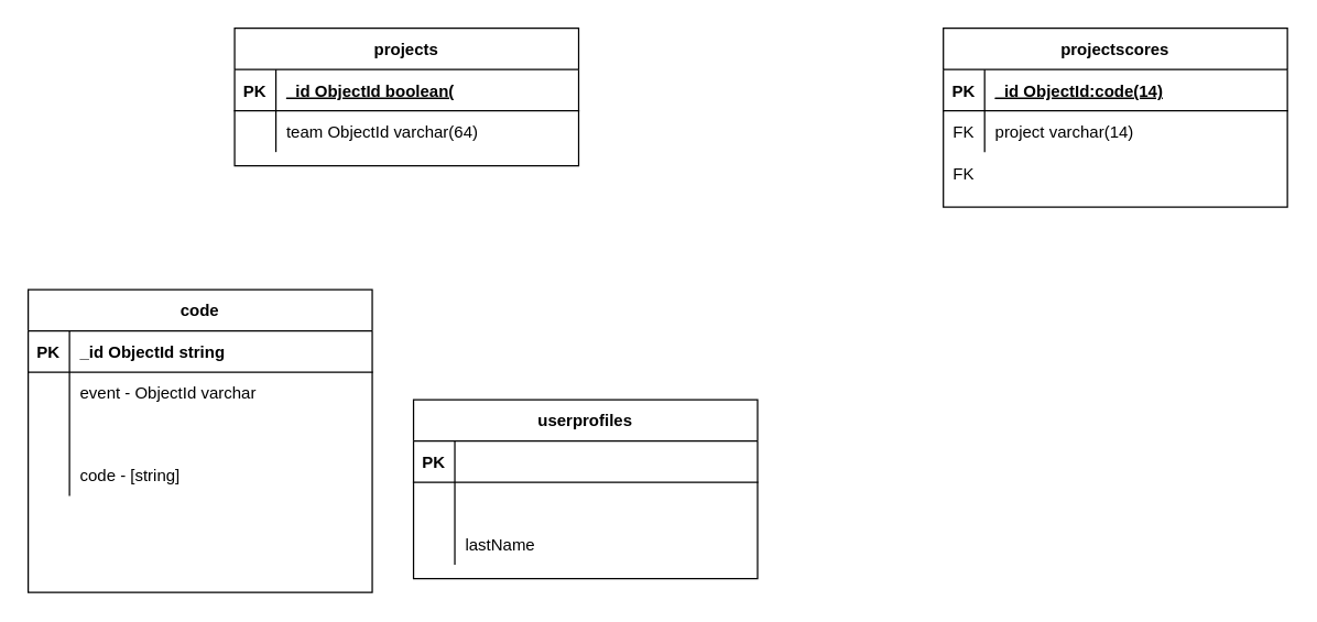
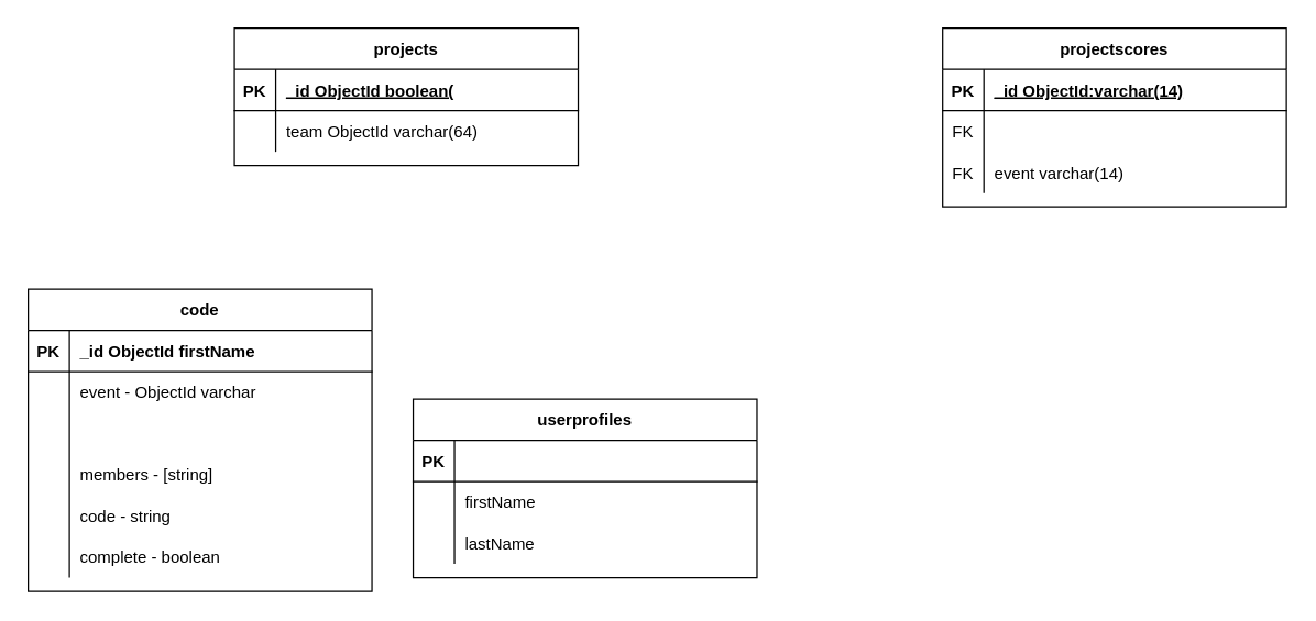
  <mxCell id="0" />
  <mxCell id="1" parent="0" />
  <mxCell id="2" value="projects" style="shape=table;startSize=30;container=1;collapsible=1;childLayout=tableLayout;fixedRows=1;rowLines=0;fontStyle=1;align=center;resizeLast=1;" parent="1" vertex="1"><mxGeometry x="170" y="20" width="250" height="100" as="geometry" /></mxCell>
  <mxCell id="3" value="" style="shape=partialRectangle;collapsible=0;dropTarget=0;pointerEvents=0;fillColor=none;points=[[0,0.5],[1,0.5]];portConstraint=eastwest;top=0;left=0;right=0;bottom=1;" parent="2" vertex="1"><mxGeometry y="30" width="250" height="30" as="geometry" /></mxCell>
  <mxCell id="4" value="PK" style="shape=partialRectangle;overflow=hidden;connectable=0;fillColor=none;top=0;left=0;bottom=0;right=0;fontStyle=1;" parent="3" vertex="1"><mxGeometry width="30" height="30" as="geometry"><mxRectangle width="30" height="30" as="alternateBounds" /></mxGeometry></mxCell>
  <mxCell id="5" value="_id ObjectId boolean(" style="shape=partialRectangle;overflow=hidden;connectable=0;fillColor=none;top=0;left=0;bottom=0;right=0;align=left;spacingLeft=6;fontStyle=5;" parent="3" vertex="1"><mxGeometry x="30" width="220" height="30" as="geometry"><mxRectangle width="220" height="30" as="alternateBounds" /></mxGeometry></mxCell>
  <mxCell id="6" value="" style="shape=partialRectangle;collapsible=0;dropTarget=0;pointerEvents=0;fillColor=none;points=[[0,0.5],[1,0.5]];portConstraint=eastwest;top=0;left=0;right=0;bottom=0;" parent="2" vertex="1"><mxGeometry y="60" width="250" height="30" as="geometry" /></mxCell>
  <mxCell id="7" value="" style="shape=partialRectangle;overflow=hidden;connectable=0;fillColor=none;top=0;left=0;bottom=0;right=0;" parent="6" vertex="1"><mxGeometry width="30" height="30" as="geometry"><mxRectangle width="30" height="30" as="alternateBounds" /></mxGeometry></mxCell>
  <mxCell id="8" value="team ObjectId varchar(64)" style="shape=partialRectangle;overflow=hidden;connectable=0;fillColor=none;top=0;left=0;bottom=0;right=0;align=left;spacingLeft=6;" parent="6" vertex="1"><mxGeometry x="30" width="220" height="30" as="geometry"><mxRectangle width="220" height="30" as="alternateBounds" /></mxGeometry></mxCell>
  <mxCell id="9" value="projectscores" style="shape=table;startSize=30;container=1;collapsible=1;childLayout=tableLayout;fixedRows=1;rowLines=0;fontStyle=1;align=center;resizeLast=1;" parent="1" vertex="1"><mxGeometry x="685" y="20" width="250" height="130" as="geometry" /></mxCell>
  <mxCell id="10" value="" style="shape=partialRectangle;collapsible=0;dropTarget=0;pointerEvents=0;fillColor=none;points=[[0,0.5],[1,0.5]];portConstraint=eastwest;top=0;left=0;right=0;bottom=1;" parent="9" vertex="1"><mxGeometry y="30" width="250" height="30" as="geometry" /></mxCell>
  <mxCell id="11" value="PK" style="shape=partialRectangle;overflow=hidden;connectable=0;fillColor=none;top=0;left=0;bottom=0;right=0;fontStyle=1;" parent="10" vertex="1"><mxGeometry width="30" height="30" as="geometry"><mxRectangle width="30" height="30" as="alternateBounds" /></mxGeometry></mxCell>
- <mxCell id="12" value="_id ObjectId:code(14)" style="shape=partialRectangle;overflow=hidden;connectable=0;fillColor=none;top=0;left=0;bottom=0;right=0;align=left;spacingLeft=6;fontStyle=5;" parent="10" vertex="1"><mxGeometry x="30" width="220" height="30" as="geometry"><mxRectangle width="220" height="30" as="alternateBounds" /></mxGeometry></mxCell>
+ <mxCell id="12" value="_id ObjectId:varchar(14)" style="shape=partialRectangle;overflow=hidden;connectable=0;fillColor=none;top=0;left=0;bottom=0;right=0;align=left;spacingLeft=6;fontStyle=5;" parent="10" vertex="1"><mxGeometry x="30" width="220" height="30" as="geometry"><mxRectangle width="220" height="30" as="alternateBounds" /></mxGeometry></mxCell>
  <mxCell id="13" value="" style="shape=partialRectangle;collapsible=0;dropTarget=0;pointerEvents=0;fillColor=none;points=[[0,0.5],[1,0.5]];portConstraint=eastwest;top=0;left=0;right=0;bottom=0;" parent="9" vertex="1"><mxGeometry y="60" width="250" height="30" as="geometry" /></mxCell>
  <mxCell id="14" value="FK" style="shape=partialRectangle;overflow=hidden;connectable=0;fillColor=none;top=0;left=0;bottom=0;right=0;" parent="13" vertex="1"><mxGeometry width="30" height="30" as="geometry"><mxRectangle width="30" height="30" as="alternateBounds" /></mxGeometry></mxCell>
- <mxCell id="15" value="project varchar(14)" style="shape=partialRectangle;overflow=hidden;connectable=0;fillColor=none;top=0;left=0;bottom=0;right=0;align=left;spacingLeft=6;" parent="13" vertex="1"><mxGeometry x="30" width="220" height="30" as="geometry"><mxRectangle width="220" height="30" as="alternateBounds" /></mxGeometry></mxCell>
  <mxCell id="16" style="shape=partialRectangle;collapsible=0;dropTarget=0;pointerEvents=0;fillColor=none;points=[[0,0.5],[1,0.5]];portConstraint=eastwest;top=0;left=0;right=0;bottom=0;" parent="9" vertex="1"><mxGeometry y="90" width="250" height="30" as="geometry" /></mxCell>
  <mxCell id="17" value="FK" style="shape=partialRectangle;overflow=hidden;connectable=0;fillColor=none;top=0;left=0;bottom=0;right=0;" parent="16" vertex="1"><mxGeometry width="30" height="30" as="geometry"><mxRectangle width="30" height="30" as="alternateBounds" /></mxGeometry></mxCell>
+ <mxCell id="18" value="event varchar(14)" style="shape=partialRectangle;overflow=hidden;connectable=0;fillColor=none;top=0;left=0;bottom=0;right=0;align=left;spacingLeft=6;" parent="16" vertex="1"><mxGeometry x="30" width="220" height="30" as="geometry"><mxRectangle width="220" height="30" as="alternateBounds" /></mxGeometry></mxCell>
  <mxCell id="19" value="userprofiles" style="shape=table;startSize=30;container=1;collapsible=1;childLayout=tableLayout;fixedRows=1;rowLines=0;fontStyle=1;align=center;resizeLast=1;" parent="1" vertex="1"><mxGeometry x="300" y="290" width="250" height="130" as="geometry" /></mxCell>
  <mxCell id="20" value="" style="shape=partialRectangle;collapsible=0;dropTarget=0;pointerEvents=0;fillColor=none;points=[[0,0.5],[1,0.5]];portConstraint=eastwest;top=0;left=0;right=0;bottom=1;" parent="19" vertex="1"><mxGeometry y="30" width="250" height="30" as="geometry" /></mxCell>
  <mxCell id="21" value="PK" style="shape=partialRectangle;overflow=hidden;connectable=0;fillColor=none;top=0;left=0;bottom=0;right=0;fontStyle=1;" parent="20" vertex="1"><mxGeometry width="30" height="30" as="geometry"><mxRectangle width="30" height="30" as="alternateBounds" /></mxGeometry></mxCell>
  <mxCell id="22" value="" style="shape=partialRectangle;collapsible=0;dropTarget=0;pointerEvents=0;fillColor=none;points=[[0,0.5],[1,0.5]];portConstraint=eastwest;top=0;left=0;right=0;bottom=0;" parent="19" vertex="1"><mxGeometry y="60" width="250" height="30" as="geometry" /></mxCell>
  <mxCell id="23" value="" style="shape=partialRectangle;overflow=hidden;connectable=0;fillColor=none;top=0;left=0;bottom=0;right=0;" parent="22" vertex="1"><mxGeometry width="30" height="30" as="geometry"><mxRectangle width="30" height="30" as="alternateBounds" /></mxGeometry></mxCell>
+ <mxCell id="24" value="firstName" style="shape=partialRectangle;overflow=hidden;connectable=0;fillColor=none;top=0;left=0;bottom=0;right=0;align=left;spacingLeft=6;" parent="22" vertex="1"><mxGeometry x="30" width="220" height="30" as="geometry"><mxRectangle width="220" height="30" as="alternateBounds" /></mxGeometry></mxCell>
  <mxCell id="25" style="shape=partialRectangle;collapsible=0;dropTarget=0;pointerEvents=0;fillColor=none;points=[[0,0.5],[1,0.5]];portConstraint=eastwest;top=0;left=0;right=0;bottom=0;" parent="19" vertex="1"><mxGeometry y="90" width="250" height="30" as="geometry" /></mxCell>
  <mxCell id="26" style="shape=partialRectangle;overflow=hidden;connectable=0;fillColor=none;top=0;left=0;bottom=0;right=0;" parent="25" vertex="1"><mxGeometry width="30" height="30" as="geometry"><mxRectangle width="30" height="30" as="alternateBounds" /></mxGeometry></mxCell>
  <mxCell id="27" value="lastName" style="shape=partialRectangle;overflow=hidden;connectable=0;fillColor=none;top=0;left=0;bottom=0;right=0;align=left;spacingLeft=6;" parent="25" vertex="1"><mxGeometry x="30" width="220" height="30" as="geometry"><mxRectangle width="220" height="30" as="alternateBounds" /></mxGeometry></mxCell>
  <mxCell id="28" value="code" style="shape=table;startSize=30;container=1;collapsible=1;childLayout=tableLayout;fixedRows=1;rowLines=0;fontStyle=1;align=center;resizeLast=1;" parent="1" vertex="1"><mxGeometry x="20" y="210" width="250" height="220" as="geometry" /></mxCell>
  <mxCell id="29" value="" style="shape=partialRectangle;collapsible=0;dropTarget=0;pointerEvents=0;fillColor=none;points=[[0,0.5],[1,0.5]];portConstraint=eastwest;top=0;left=0;right=0;bottom=1;" parent="28" vertex="1"><mxGeometry y="30" width="250" height="30" as="geometry" /></mxCell>
  <mxCell id="30" value="PK" style="shape=partialRectangle;overflow=hidden;connectable=0;fillColor=none;top=0;left=0;bottom=0;right=0;fontStyle=1;" parent="29" vertex="1"><mxGeometry width="30" height="30" as="geometry"><mxRectangle width="30" height="30" as="alternateBounds" /></mxGeometry></mxCell>
- <mxCell id="31" value="_id ObjectId string" style="shape=partialRectangle;overflow=hidden;connectable=0;fillColor=none;top=0;left=0;bottom=0;right=0;align=left;spacingLeft=6;fontStyle=1;" parent="29" vertex="1"><mxGeometry x="30" width="220" height="30" as="geometry"><mxRectangle width="220" height="30" as="alternateBounds" /></mxGeometry></mxCell>
+ <mxCell id="31" value="_id ObjectId firstName" style="shape=partialRectangle;overflow=hidden;connectable=0;fillColor=none;top=0;left=0;bottom=0;right=0;align=left;spacingLeft=6;fontStyle=1;" parent="29" vertex="1"><mxGeometry x="30" width="220" height="30" as="geometry"><mxRectangle width="220" height="30" as="alternateBounds" /></mxGeometry></mxCell>
  <mxCell id="32" style="shape=partialRectangle;collapsible=0;dropTarget=0;pointerEvents=0;fillColor=none;points=[[0,0.5],[1,0.5]];portConstraint=eastwest;top=0;left=0;right=0;bottom=0;" vertex="1" parent="28"><mxGeometry y="60" width="250" height="30" as="geometry" /></mxCell>
  <mxCell id="33" style="shape=partialRectangle;overflow=hidden;connectable=0;fillColor=none;top=0;left=0;bottom=0;right=0;" vertex="1" parent="32"><mxGeometry width="30" height="30" as="geometry"><mxRectangle width="30" height="30" as="alternateBounds" /></mxGeometry></mxCell>
  <mxCell id="34" value="event - ObjectId varchar" style="shape=partialRectangle;overflow=hidden;connectable=0;fillColor=none;top=0;left=0;bottom=0;right=0;align=left;spacingLeft=6;" vertex="1" parent="32"><mxGeometry x="30" width="220" height="30" as="geometry"><mxRectangle width="220" height="30" as="alternateBounds" /></mxGeometry></mxCell>
  <mxCell id="35" style="shape=partialRectangle;collapsible=0;dropTarget=0;pointerEvents=0;fillColor=none;points=[[0,0.5],[1,0.5]];portConstraint=eastwest;top=0;left=0;right=0;bottom=0;" vertex="1" parent="28"><mxGeometry y="90" width="250" height="30" as="geometry" /></mxCell>
  <mxCell id="36" style="shape=partialRectangle;overflow=hidden;connectable=0;fillColor=none;top=0;left=0;bottom=0;right=0;" vertex="1" parent="35"><mxGeometry width="30" height="30" as="geometry"><mxRectangle width="30" height="30" as="alternateBounds" /></mxGeometry></mxCell>
  <mxCell id="37" value="" style="shape=partialRectangle;collapsible=0;dropTarget=0;pointerEvents=0;fillColor=none;points=[[0,0.5],[1,0.5]];portConstraint=eastwest;top=0;left=0;right=0;bottom=0;" parent="28" vertex="1"><mxGeometry y="120" width="250" height="30" as="geometry" /></mxCell>
  <mxCell id="38" value="" style="shape=partialRectangle;overflow=hidden;connectable=0;fillColor=none;top=0;left=0;bottom=0;right=0;" parent="37" vertex="1"><mxGeometry width="30" height="30" as="geometry"><mxRectangle width="30" height="30" as="alternateBounds" /></mxGeometry></mxCell>
- <mxCell id="39" value="code - [string]" style="shape=partialRectangle;overflow=hidden;connectable=0;fillColor=none;top=0;left=0;bottom=0;right=0;align=left;spacingLeft=6;" parent="37" vertex="1"><mxGeometry x="30" width="220" height="30" as="geometry"><mxRectangle width="220" height="30" as="alternateBounds" /></mxGeometry></mxCell>
+ <mxCell id="39" value="members - [string]" style="shape=partialRectangle;overflow=hidden;connectable=0;fillColor=none;top=0;left=0;bottom=0;right=0;align=left;spacingLeft=6;" parent="37" vertex="1"><mxGeometry x="30" width="220" height="30" as="geometry"><mxRectangle width="220" height="30" as="alternateBounds" /></mxGeometry></mxCell>
  <mxCell id="40" style="shape=partialRectangle;collapsible=0;dropTarget=0;pointerEvents=0;fillColor=none;points=[[0,0.5],[1,0.5]];portConstraint=eastwest;top=0;left=0;right=0;bottom=0;" vertex="1" parent="28"><mxGeometry y="150" width="250" height="30" as="geometry" /></mxCell>
  <mxCell id="41" style="shape=partialRectangle;overflow=hidden;connectable=0;fillColor=none;top=0;left=0;bottom=0;right=0;" vertex="1" parent="40"><mxGeometry width="30" height="30" as="geometry"><mxRectangle width="30" height="30" as="alternateBounds" /></mxGeometry></mxCell>
+ <mxCell id="42" value="code - string" style="shape=partialRectangle;overflow=hidden;connectable=0;fillColor=none;top=0;left=0;bottom=0;right=0;align=left;spacingLeft=6;" vertex="1" parent="40"><mxGeometry x="30" width="220" height="30" as="geometry"><mxRectangle width="220" height="30" as="alternateBounds" /></mxGeometry></mxCell>
  <mxCell id="43" style="shape=partialRectangle;collapsible=0;dropTarget=0;pointerEvents=0;fillColor=none;points=[[0,0.5],[1,0.5]];portConstraint=eastwest;top=0;left=0;right=0;bottom=0;" vertex="1" parent="28"><mxGeometry y="180" width="250" height="30" as="geometry" /></mxCell>
  <mxCell id="44" style="shape=partialRectangle;overflow=hidden;connectable=0;fillColor=none;top=0;left=0;bottom=0;right=0;" vertex="1" parent="43"><mxGeometry width="30" height="30" as="geometry"><mxRectangle width="30" height="30" as="alternateBounds" /></mxGeometry></mxCell>
+ <mxCell id="45" value="complete - boolean" style="shape=partialRectangle;overflow=hidden;connectable=0;fillColor=none;top=0;left=0;bottom=0;right=0;align=left;spacingLeft=6;" vertex="1" parent="43"><mxGeometry x="30" width="220" height="30" as="geometry"><mxRectangle width="220" height="30" as="alternateBounds" /></mxGeometry></mxCell>
